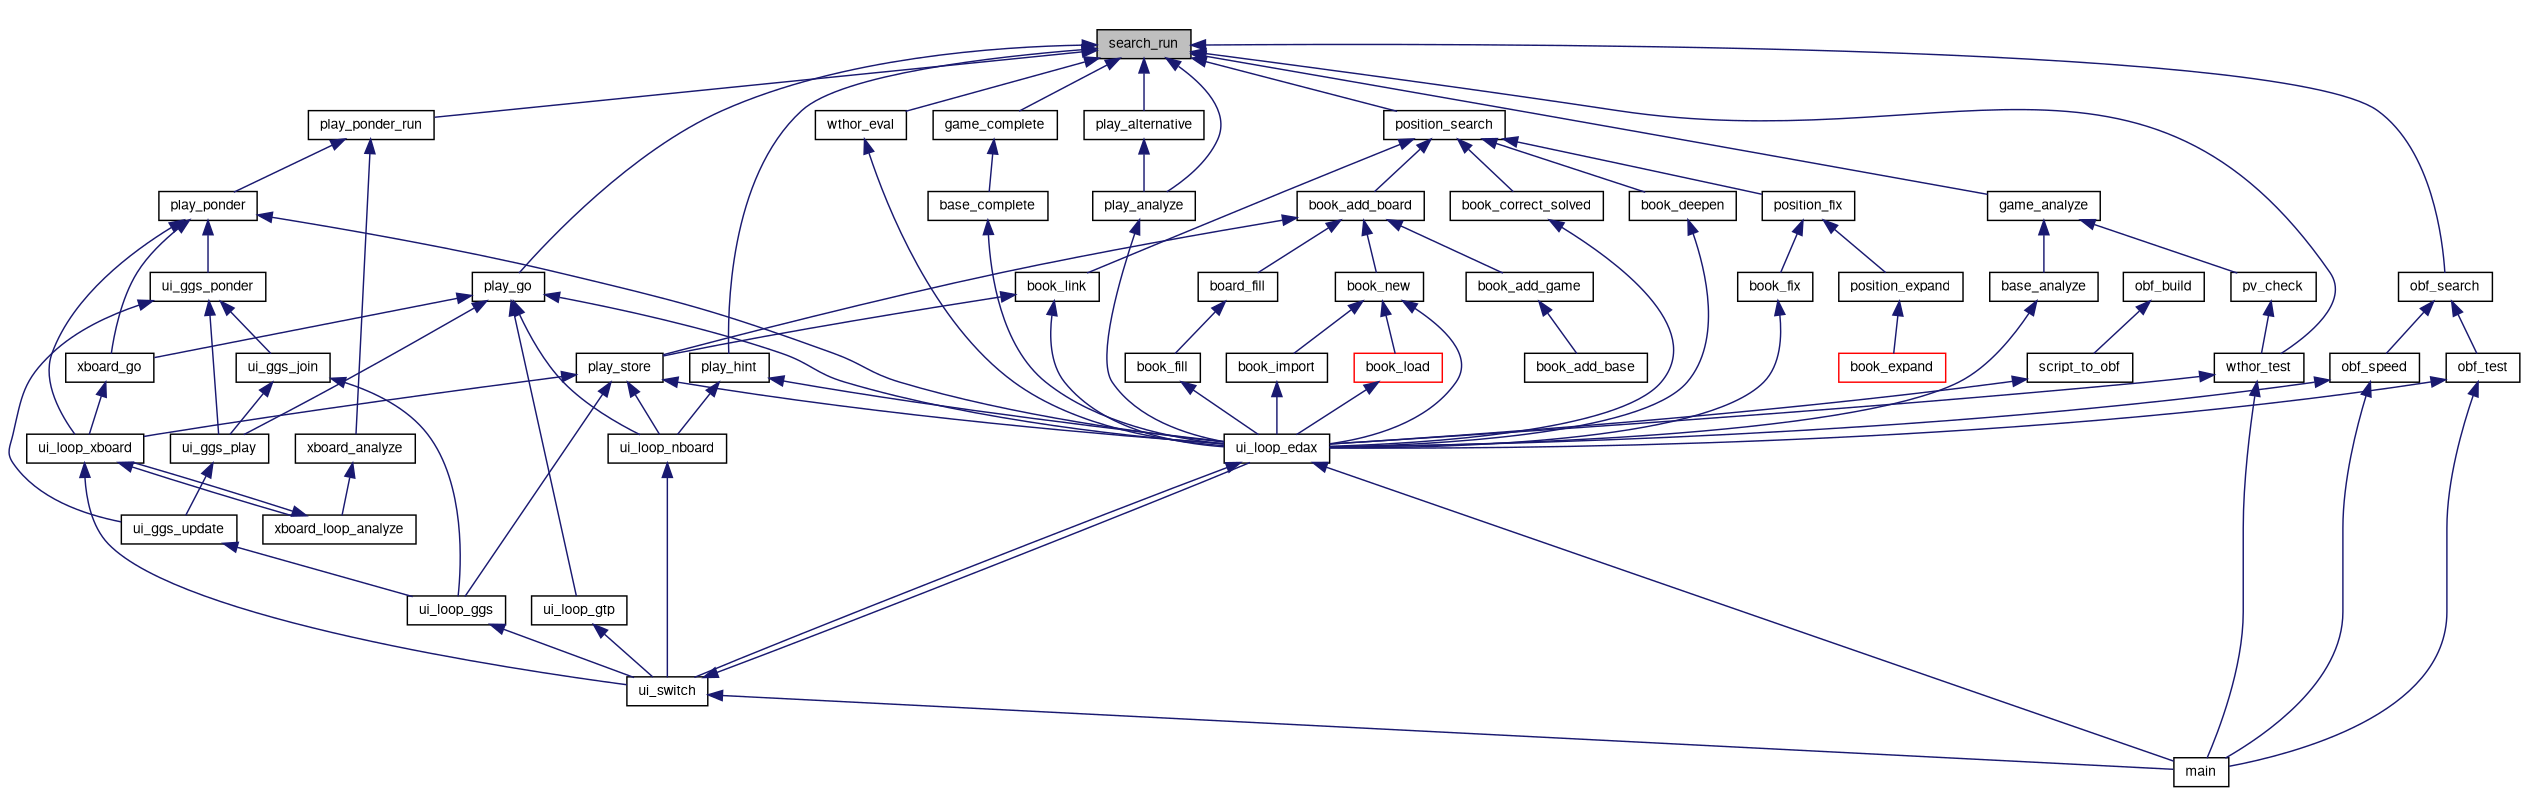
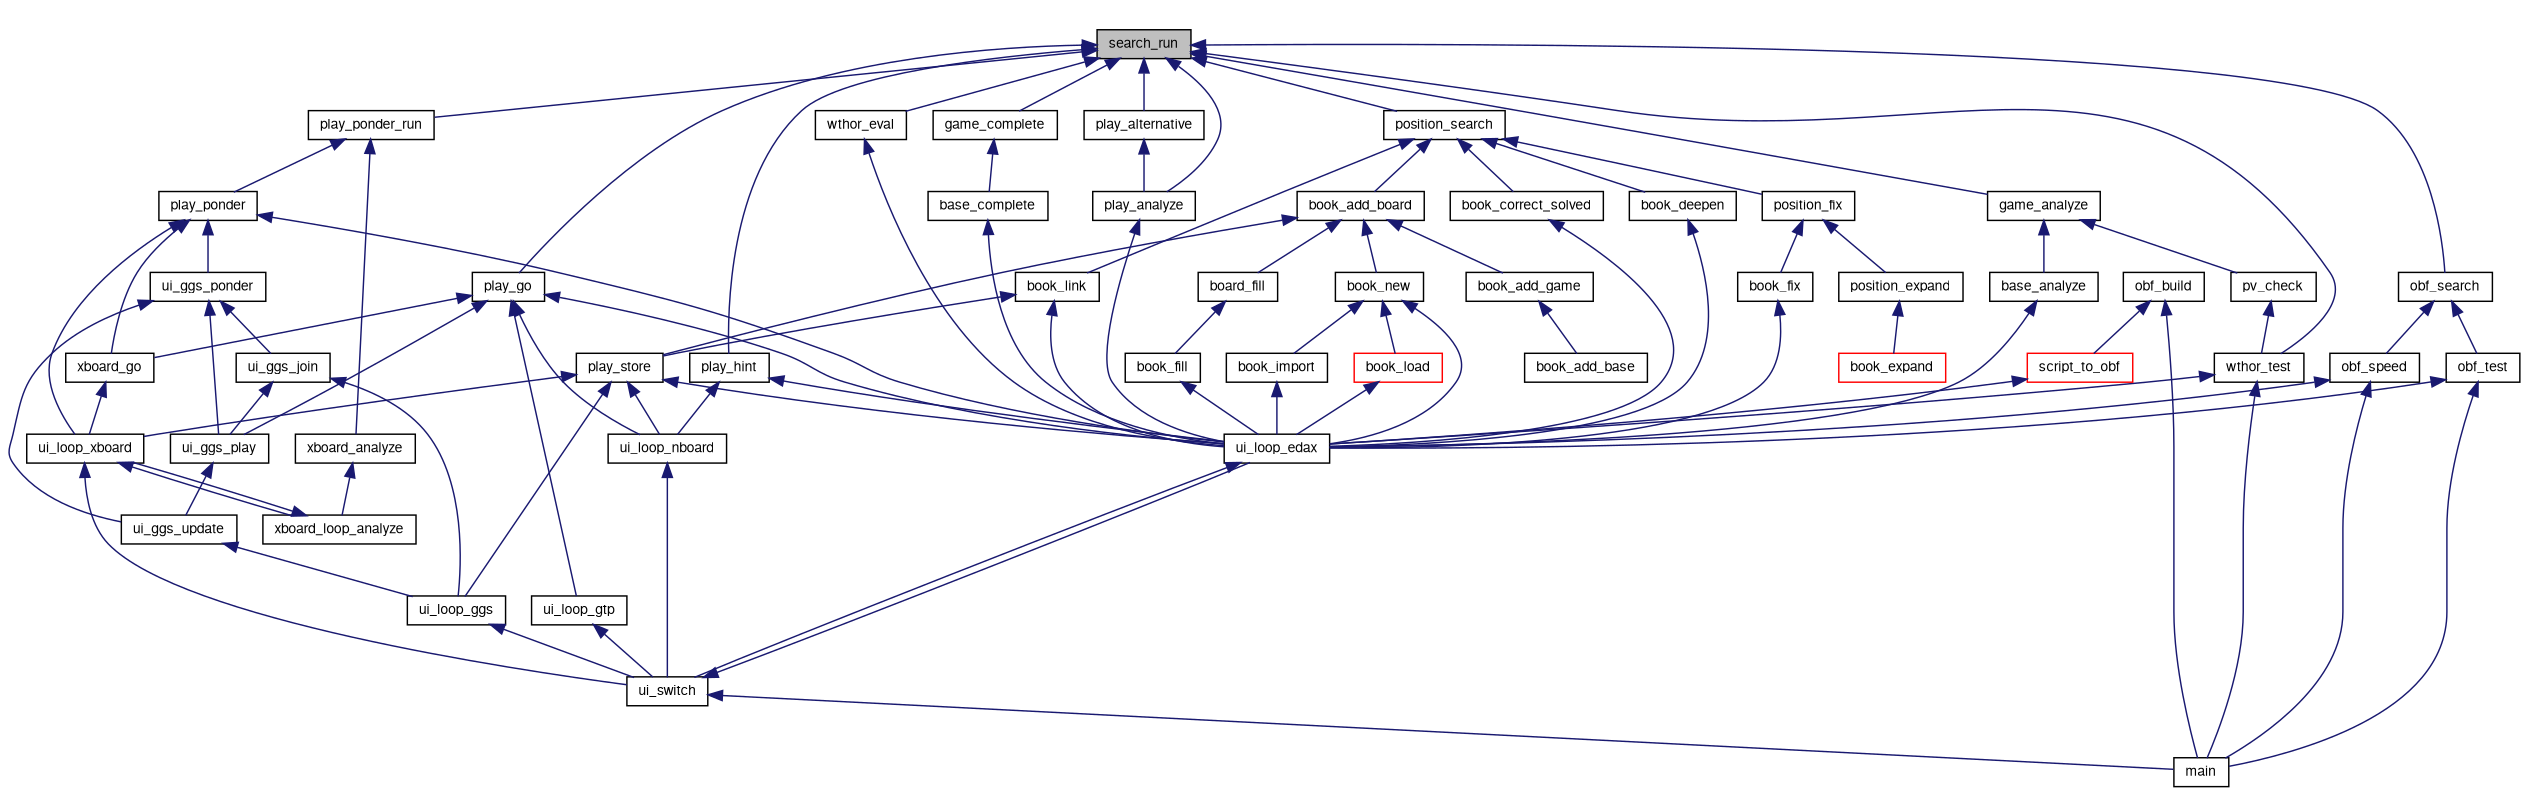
  digraph {
    rankdir=TB
    node [color=black fontname=FreeSans fontsize=10 shape=record]
    edge [color=midnightblue dir=back fontname=FreeSans fontsize=10 labelfontname=FreeSans labelfontsize=10 style=solid]
    n1 [fillcolor=grey75 fontcolor=black height=0.2 label=search_run style=filled width=0.4]
    n2 [height=0.2 label=game_analyze width=0.4]
    n3 [height=0.2 label=wthor_test width=0.4]
    n4 [height=0.2 label=game_complete width=0.4]
    n5 [height=0.2 label=obf_search width=0.4]
    n6 [height=0.2 label=play_alternative width=0.4]
    n7 [height=0.2 label=play_go width=0.4]
    n8 [height=0.2 label=play_hint width=0.4]
    n9 [height=0.2 label=play_ponder_run width=0.4]
    n10 [height=0.2 label=position_search width=0.4]
    n11 [height=0.2 label=wthor_eval width=0.4]
    n12 [height=0.2 label=play_analyze width=0.4]
    n13 [height=0.2 label=base_analyze width=0.4]
    n14 [height=0.2 label=pv_check width=0.4]
    n15 [height=0.2 label=ui_loop_edax width=0.4]
    n16 [height=0.2 label=main width=0.4]
    n17 [height=0.2 label=base_complete width=0.4]
    n18 [height=0.2 label=obf_build width=0.4]
-   n19 [height=0.2 label=script_to_obf width=0.4]
+   n19 [color=red height=0.2 label=script_to_obf width=0.4]
    n20 [height=0.2 label=obf_speed width=0.4]
    n21 [height=0.2 label=obf_test width=0.4]
    n22 [height=0.2 label=ui_ggs_play width=0.4]
    n23 [height=0.2 label=ui_loop_gtp width=0.4]
    n24 [height=0.2 label=ui_loop_nboard width=0.4]
    n25 [height=0.2 label=xboard_go width=0.4]
    n26 [height=0.2 label=play_ponder width=0.4]
    n27 [height=0.2 label=xboard_analyze width=0.4]
    n28 [height=0.2 label=book_add_board width=0.4]
    n29 [height=0.2 label=book_correct_solved width=0.4]
    n30 [height=0.2 label=book_deepen width=0.4]
    n31 [height=0.2 label=book_link width=0.4]
    n32 [height=0.2 label=position_fix width=0.4]
    n33 [height=0.2 label=ui_switch width=0.4]
    n34 [height=0.2 label=ui_ggs_update width=0.4]
    n35 [height=0.2 label=ui_loop_xboard width=0.4]
    n36 [height=0.2 label=ui_ggs_join width=0.4]
    n37 [height=0.2 label=ui_loop_ggs width=0.4]
    n38 [height=0.2 label=xboard_loop_analyze width=0.4]
    n39 [height=0.2 label=ui_ggs_ponder width=0.4]
    n40 [height=0.2 label=board_fill width=0.4]
    n41 [height=0.2 label=book_add_game width=0.4]
    n42 [height=0.2 label=book_new width=0.4]
    n43 [height=0.2 label=play_store width=0.4]
    n44 [height=0.2 label=position_expand width=0.4]
    n45 [color=red height=0.2 label=book_expand width=0.4]
    n46 [height=0.2 label=book_fix width=0.4]
    n47 [height=0.2 label=book_fill width=0.4]
    n48 [height=0.2 label=book_add_base width=0.4]
    n49 [height=0.2 label=book_import width=0.4]
    n50 [color=red height=0.2 label=book_load width=0.4]
    n1 -> n2
    n1 -> n3
    n1 -> n4
    n1 -> n5
    n1 -> n6
    n1 -> n7
    n1 -> n8
    n1 -> n9
    n1 -> n10
    n1 -> n11
    n1 -> n12
    n2 -> n13
    n2 -> n14
    n3 -> n15
    n3 -> n16
    n4 -> n17
    n5 -> n20
    n5 -> n21
    n6 -> n12
    n7 -> n15
    n7 -> n22
    n7 -> n23
    n7 -> n24
    n7 -> n25
    n8 -> n15
    n8 -> n24
    n9 -> n26
    n9 -> n27
    n10 -> n28
    n10 -> n29
    n10 -> n30
    n10 -> n31
    n10 -> n32
    n11 -> n15
    n12 -> n15
    n13 -> n15
    n14 -> n3
-   n15 -> n16
+   n18 -> n16
    n15 -> n33
    n17 -> n15
    n18 -> n19
    n19 -> n15
    n20 -> n15
    n20 -> n16
    n21 -> n15
    n21 -> n16
    n22 -> n34
    n23 -> n33
    n24 -> n33
    n25 -> n35
    n26 -> n15
    n26 -> n25
    n26 -> n35
    n26 -> n39
    n27 -> n38
    n28 -> n40
    n28 -> n41
    n28 -> n42
    n28 -> n43
    n29 -> n15
    n30 -> n15
    n31 -> n15
    n31 -> n43
    n32 -> n44
    n32 -> n46
    n33 -> n15
    n33 -> n16
    n34 -> n37
    n35 -> n33
    n35 -> n38
    n36 -> n22
    n36 -> n37
    n37 -> n33
    n38 -> n35
    n39 -> n22
    n39 -> n34
    n39 -> n36
    n40 -> n47
    n41 -> n48
    n42 -> n15
    n42 -> n49
    n42 -> n50
    n43 -> n15
    n43 -> n24
    n43 -> n35
    n43 -> n37
    n44 -> n45
    n46 -> n15
    n47 -> n15
    n49 -> n15
    n50 -> n15
  }
